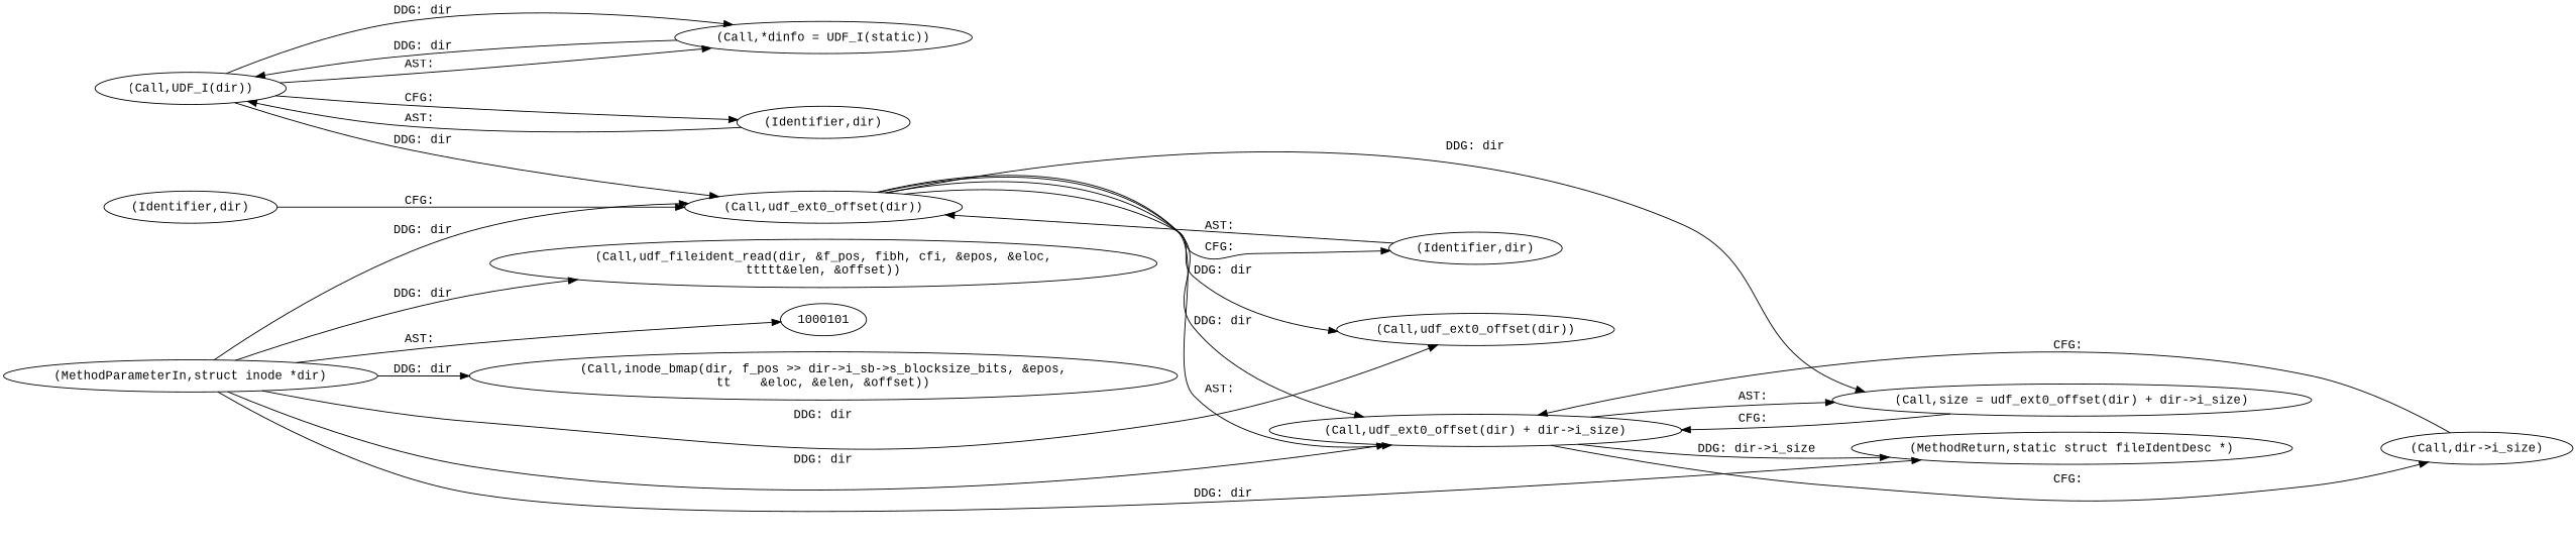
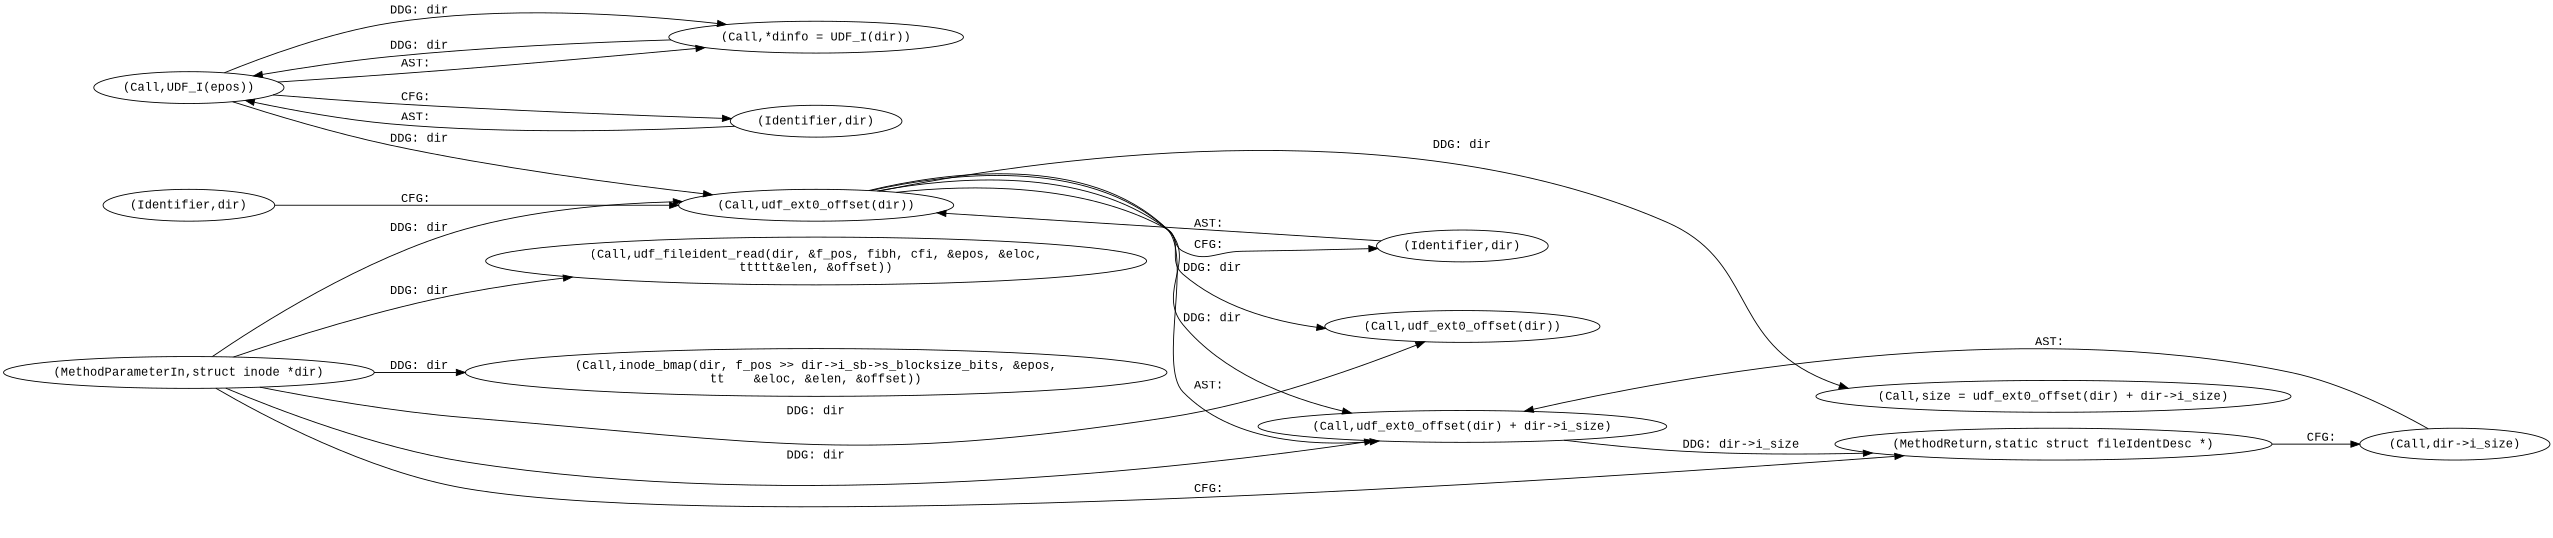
  digraph {
    fontname="Liberation Mono"
    rankdir=LR
    node [fontname="Liberation Mono"]
    edge [fontname="Liberation Mono"]
    n1 [label="(Call,udf_ext0_offset(dir) + dir->i_size)"]
    n2 [label="(Call,dir->i_size)"]
    n3 [label="(Call,size = udf_ext0_offset(dir) + dir->i_size)"]
    n4 [label="(MethodReturn,static struct fileIdentDesc *)"]
    n5 [label="(Call,udf_ext0_offset(dir))"]
    n6 [label="(Identifier,dir)"]
    n7 [label="(Call,udf_ext0_offset(dir))"]
-   n8 [label="(Call,UDF_I(dir))"]
-   n9 [label="(Call,*dinfo = UDF_I(static))"]
+   n8 [label="(Call,UDF_I(epos))"]
+   n9 [label="(Call,*dinfo = UDF_I(dir))"]
    n10 [label="(Identifier,dir)"]
    n11 [label="(MethodParameterIn,struct inode *dir)"]
    n12 [label="(Call,inode_bmap(dir, f_pos >> dir->i_sb->s_blocksize_bits, &epos,\n\t\t    &eloc, &elen, &offset))"]
    n13 [label="(Call,udf_fileident_read(dir, &f_pos, fibh, cfi, &epos, &eloc,\n\t\t\t\t\t&elen, &offset))"]
-   1000101
    n15 [label="(Identifier,dir)"]
-   n1 -> n2 [label="CFG: "]
-   n1 -> n3 [label="AST: "]
+   n4 -> n2 [label="CFG: "]
    n1 -> n4 [label="DDG: dir->i_size"]
-   n2 -> n1 [label="CFG: "]
-   n3 -> n1 [label="CFG: "]
+   n2 -> n1 [label="AST: "]
    n5 -> n1 [label="AST: "]
    n5 -> n1 [label="DDG: dir"]
    n5 -> n3 [label="DDG: dir"]
    n5 -> n6 [label="CFG: "]
    n5 -> n7 [label="DDG: dir"]
    n6 -> n5 [label="AST: "]
    n8 -> n5 [label="DDG: dir"]
    n8 -> n9 [label="AST: "]
    n8 -> n9 [label="DDG: dir"]
    n8 -> n10 [label="CFG: "]
    n9 -> n8 [label="DDG: dir"]
    n10 -> n8 [label="AST: "]
    n11 -> n1 [label="DDG: dir"]
-   n11 -> n4 [label="DDG: dir"]
+   n11 -> n4 [label="CFG: "]
    n11 -> n5 [label="DDG: dir"]
    n11 -> n7 [label="DDG: dir"]
    n11 -> n12 [label="DDG: dir"]
    n11 -> n13 [label="DDG: dir"]
-   n11 -> 1000101 [label="AST: "]
    n15 -> n5 [label="CFG: "]
  }
